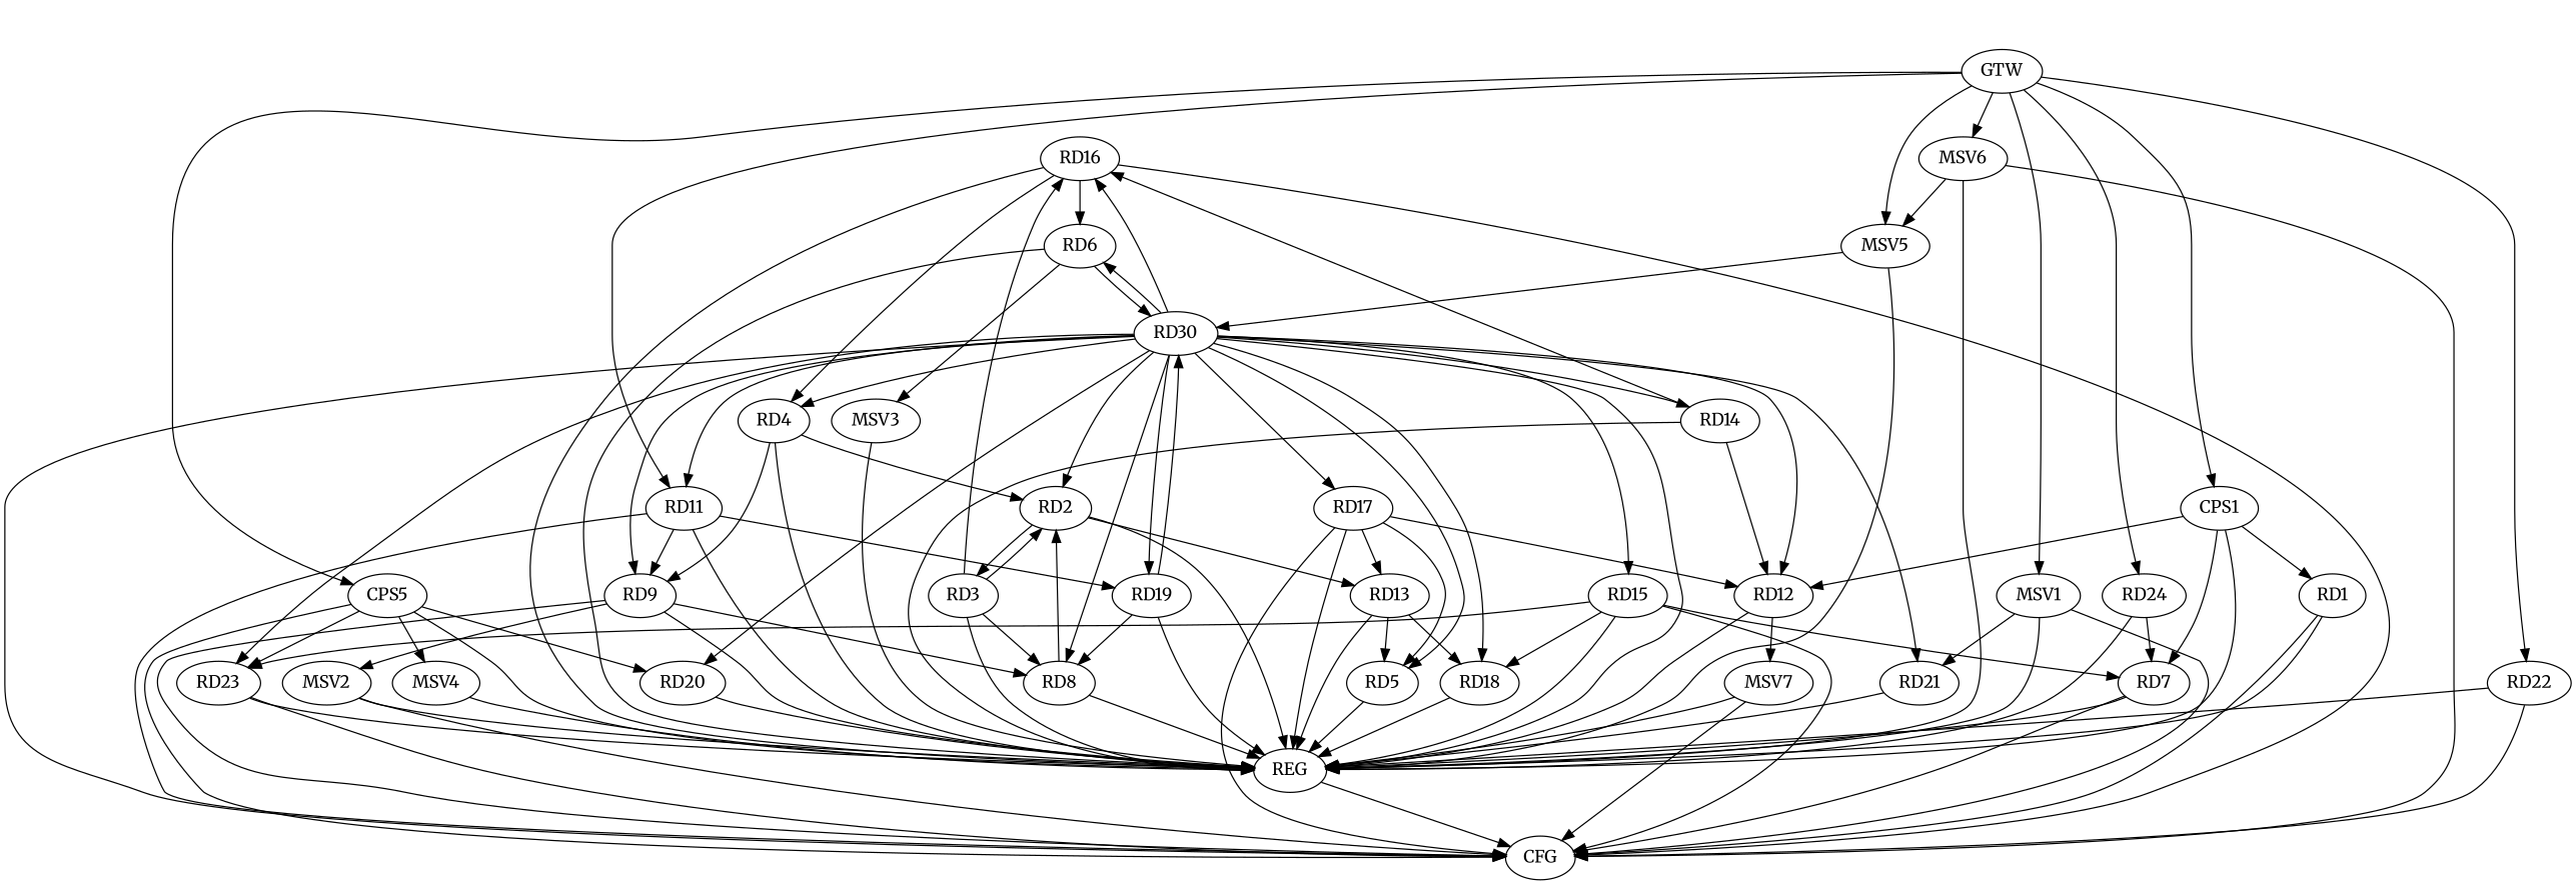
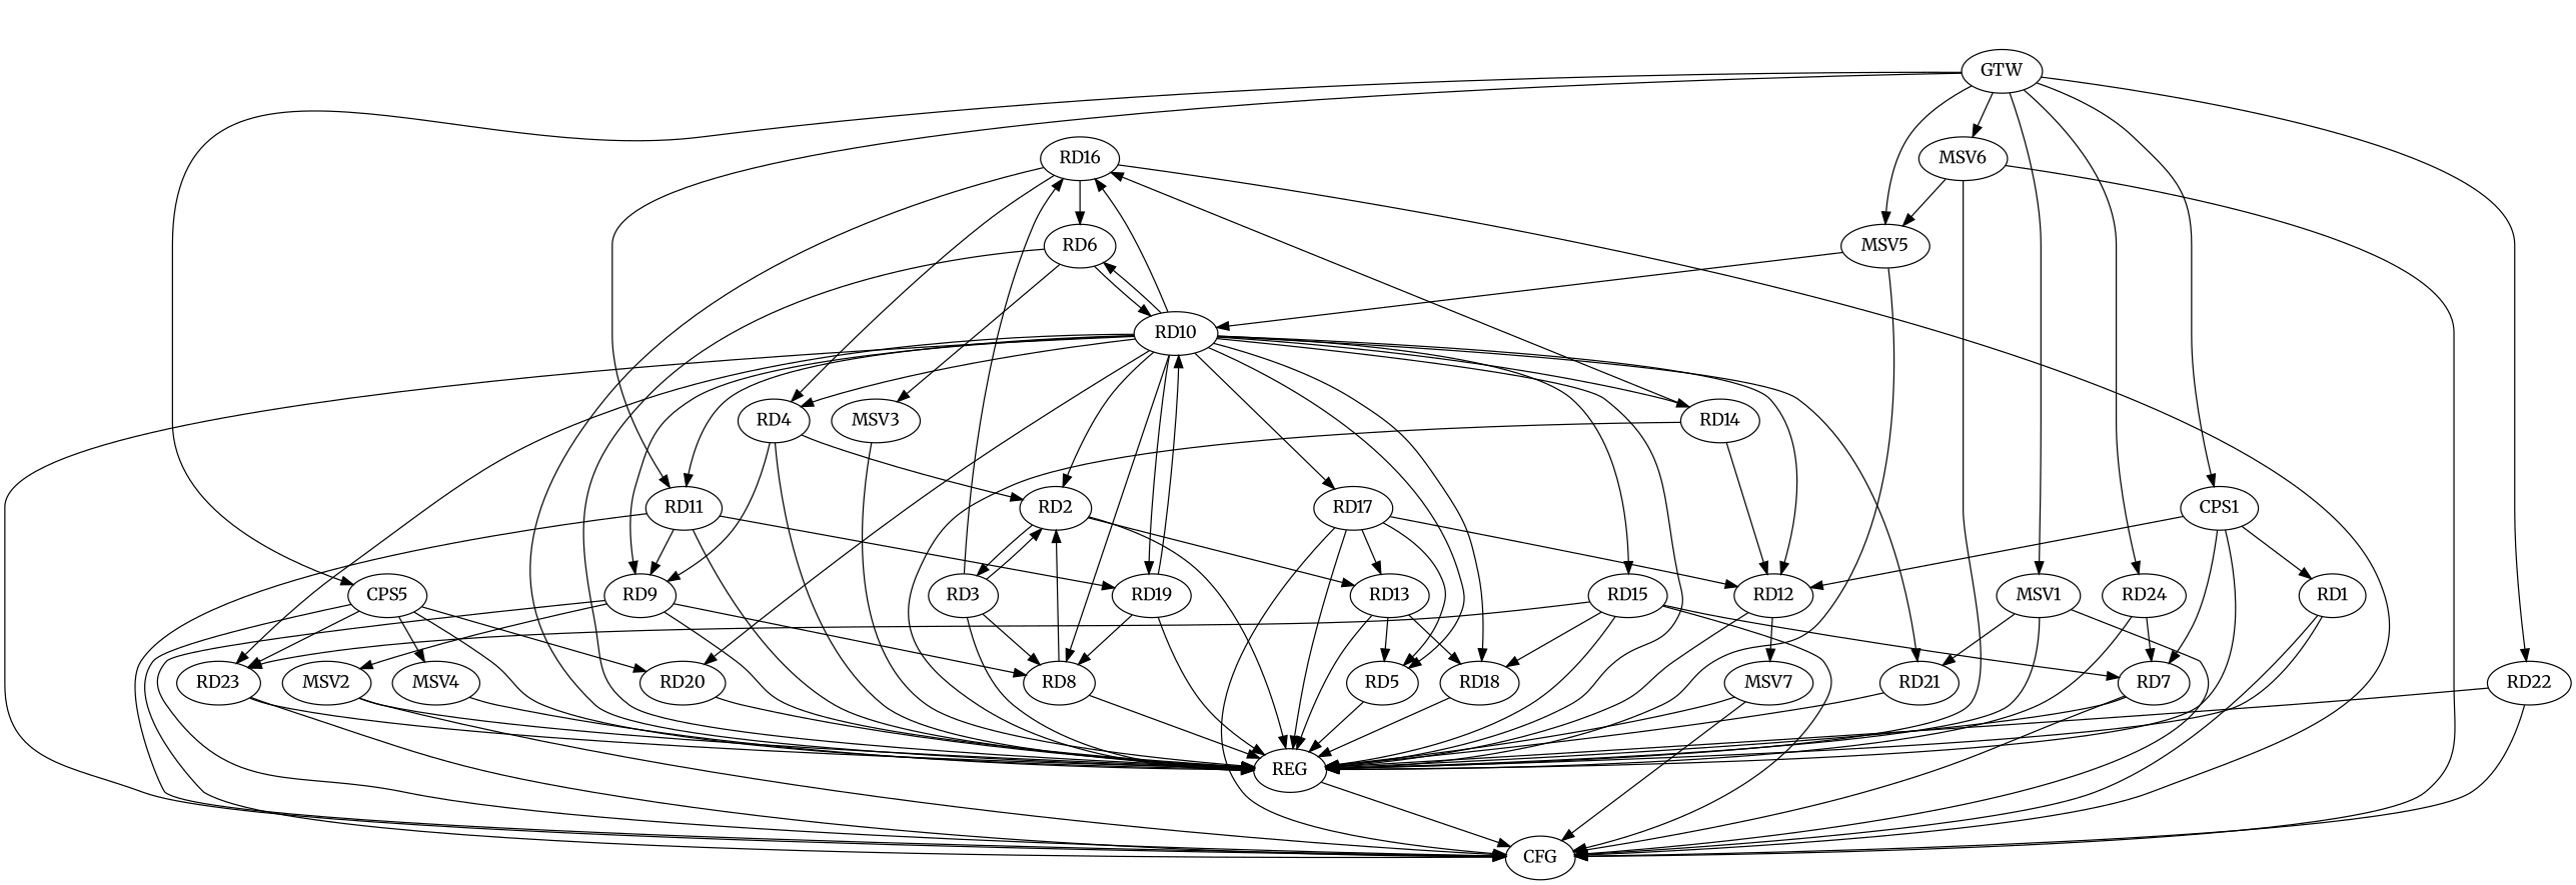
  strict digraph {
    fontname=Merriweather
    node [fontname=Merriweather]
    edge [fontname=Merriweather]
    n1 [label=RD1]
    n2 [label=REG]
    n3 [label=CFG]
    n4 [label=RD2]
    n5 [label=RD3]
    n6 [label=RD13]
    n7 [label=RD8]
    n8 [label=RD16]
    n9 [label=RD5]
    n10 [label=RD18]
    n11 [label=RD4]
    n12 [label=RD6]
    n13 [label=RD9]
    n14 [label=MSV2]
-   n15 [label=RD30]
+   n15 [label=RD10]
    n16 [label=MSV3]
    n17 [label=RD11]
    n18 [label=RD12]
    n19 [label=RD14]
    n20 [label=RD15]
    n21 [label=RD17]
    n22 [label=RD19]
    n23 [label=RD20]
    n24 [label=RD21]
    n25 [label=RD23]
    n26 [label=RD7]
    n27 [label=MSV7]
    n28 [label=RD22]
    n29 [label=RD24]
    n30 [label=CPS1]
    n31 [label=CPS5]
    n32 [label=MSV4]
    n33 [label=GTW]
    n34 [label=MSV1]
    n35 [label=MSV5]
    n36 [label=MSV6]
    n1 -> n2
    n1 -> n3
    n2 -> n3
    n4 -> n2
    n4 -> n5
    n4 -> n6
    n5 -> n2
    n5 -> n4
    n5 -> n7
    n5 -> n8
    n6 -> n2
    n6 -> n9
    n6 -> n10
    n7 -> n2
    n7 -> n4
    n8 -> n2
    n8 -> n3
    n8 -> n11
    n8 -> n12
    n9 -> n2
    n10 -> n2
    n11 -> n2
    n11 -> n4
    n11 -> n13
    n12 -> n2
    n12 -> n15
    n12 -> n16
    n13 -> n2
    n13 -> n3
    n13 -> n7
    n13 -> n14
    n14 -> n2
    n14 -> n3
    n15 -> n2
    n15 -> n3
    n15 -> n4
    n15 -> n7
    n15 -> n8
    n15 -> n9
    n15 -> n10
    n15 -> n11
    n15 -> n12
    n15 -> n13
    n15 -> n17
    n15 -> n18
    n15 -> n19
    n15 -> n20
    n15 -> n21
    n15 -> n22
    n15 -> n23
    n15 -> n24
    n15 -> n25
    n16 -> n2
    n17 -> n2
    n17 -> n3
    n17 -> n13
    n17 -> n22
    n18 -> n2
    n18 -> n27
    n19 -> n2
    n19 -> n8
    n19 -> n18
    n20 -> n2
    n20 -> n3
    n20 -> n10
    n20 -> n25
    n20 -> n26
    n21 -> n2
    n21 -> n3
    n21 -> n6
    n21 -> n9
    n21 -> n18
    n22 -> n2
    n22 -> n7
    n22 -> n15
    n23 -> n2
    n24 -> n2
    n25 -> n2
    n25 -> n3
    n26 -> n2
    n26 -> n3
    n27 -> n2
    n27 -> n3
    n28 -> n2
    n28 -> n3
    n29 -> n2
    n29 -> n26
    n30 -> n1
    n30 -> n2
    n30 -> n18
    n30 -> n26
    n31 -> n2
    n31 -> n3
    n31 -> n23
    n31 -> n25
    n31 -> n32
    n32 -> n2
    n33 -> n17
    n33 -> n28
    n33 -> n29
    n33 -> n30
    n33 -> n31
    n33 -> n34
    n33 -> n35
    n33 -> n36
    n34 -> n2
    n34 -> n3
    n34 -> n24
    n35 -> n2
    n35 -> n15
    n36 -> n2
    n36 -> n3
    n36 -> n35
  }
